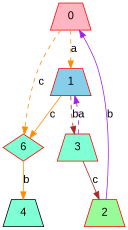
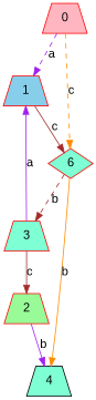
  strict digraph {
    fontname="Liberation Sans"
    node [color=red fillcolor=aquamarine fontname="Liberation Sans" shape=trapezium style=filled]
    edge [color=darkorange fontname="Liberation Sans" style=solid]
    0 [fillcolor=lightpink]
    1 [fillcolor=skyblue]
    6 [shape=diamond]
    3
    4 [color=black]
    2 [fillcolor=palegreen]
-   0 -> 1 [label=a style=dashed]
+   0 -> 1 [color=purple label=a style=dashed]
    0 -> 6 [label=c style=dashed]
-   1 -> 6 [label=c]
-   1 -> 3 [color=brown label=b style=dashed]
+   1 -> 6 [color=brown label=c]
+   6 -> 3 [color=brown label=b style=dashed]
    6 -> 4 [label=b]
-   3 -> 1 [color=purple label=a style=dashed]
+   3 -> 1 [color=purple label=a]
    3 -> 2 [color=brown label=c]
-   2 -> 0 [color=purple label=b]
+   2 -> 4 [color=purple label=b]
  }
